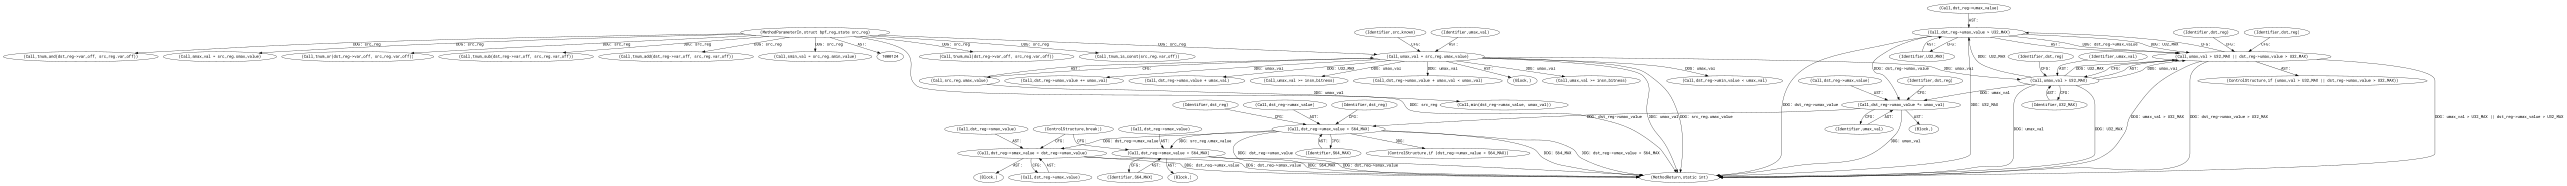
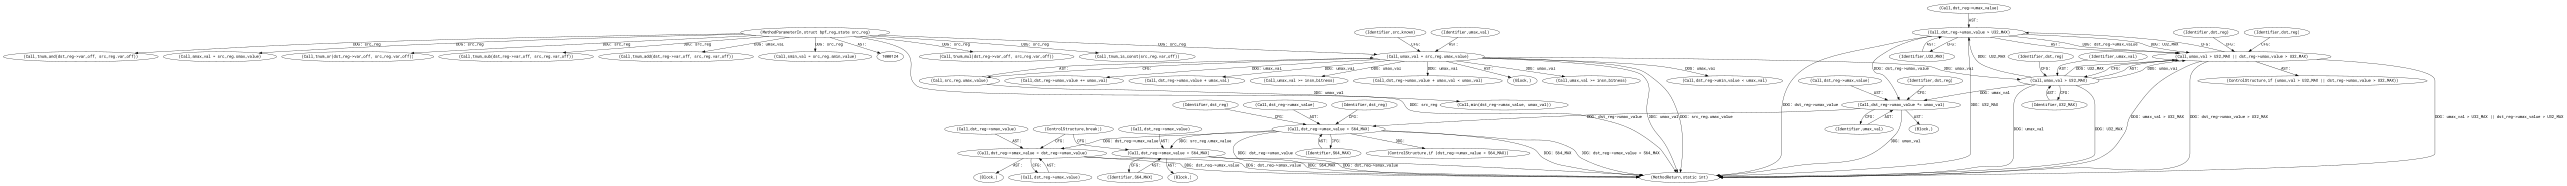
  digraph {
    fontname="Roboto Mono"
    node [fontname="Roboto Mono"]
    edge [fontname="Roboto Mono"]
    n1 [label="(Call,dst_reg->umax_value > U32_MAX)"]
    n2 [label="(Call,umax_val > U32_MAX || dst_reg->umax_value > U32_MAX)"]
    n3 [label="(Call,dst_reg->umax_value *= umax_val)"]
    n4 [label="(Identifier,U32_MAX)"]
    n5 [label="(MethodReturn,static int)"]
    n6 [label="(Call,umax_val > U32_MAX)"]
    n7 [label="(ControlStructure,if (umax_val > U32_MAX || dst_reg->umax_value > U32_MAX))"]
    n8 [label="(Call,dst_reg->umax_value > S64_MAX)"]
    n9 [label="(Block,)"]
    n10 [label="(Identifier,umax_val)"]
    n11 [label="(Identifier,U32_MAX)"]
    n12 [label="(Call,umax_val = src_reg.umax_value)"]
    n13 [label="(Call,dst_reg->umin_value < umax_val)"]
    n14 [label="(Call,src_reg.umax_value)"]
    n15 [label="(Call,dst_reg->umax_value += umax_val)"]
    n16 [label="(Call,dst_reg->umax_value + umax_val)"]
    n17 [label="(Call,umax_val >= insn_bitness)"]
    n18 [label="(Call,dst_reg->umax_value + umax_val < umax_val)"]
    n19 [label="(Block,)"]
    n20 [label="(Call,umax_val >= insn_bitness)"]
    n21 [label="(Call,min(dst_reg->umax_value, umax_val))"]
    n22 [label="(MethodParameterIn,struct bpf_reg_state src_reg)"]
    n23 [label="(Call,tnum_mul(dst_reg->var_off, src_reg.var_off))"]
    n24 [label="(Call,tnum_is_const(src_reg.var_off))"]
    n25 [label="(Call,tnum_and(dst_reg->var_off, src_reg.var_off))"]
    n26 [label="(Call,smax_val = src_reg.smax_value)"]
    n27 [label="(Call,tnum_or(dst_reg->var_off, src_reg.var_off))"]
    n28 [label="(Call,tnum_sub(dst_reg->var_off, src_reg.var_off))"]
    n29 [label="(Call,tnum_add(dst_reg->var_off, src_reg.var_off))"]
    n30 [label="(Call,smin_val = src_reg.smin_value)"]
    1000124
    n32 [label="(Call,dst_reg->smax_value = S64_MAX)"]
    n33 [label="(Call,dst_reg->smax_value = dst_reg->umax_value)"]
    n34 [label="(ControlStructure,if (dst_reg->umax_value > S64_MAX))"]
    n35 [label="(Identifier,S64_MAX)"]
    n36 [label="(Identifier,S64_MAX)"]
    n37 [label="(Block,)"]
    n38 [label="(Block,)"]
    n39 [label="(Call,dst_reg->umax_value)"]
    n40 [label="(Identifier,dst_reg)"]
    n41 [label="(Identifier,dst_reg)"]
    n42 [label="(ControlStructure,break;)"]
    n43 [label="(Identifier,dst_reg)"]
    n44 [label="(Call,dst_reg->umax_value)"]
    n45 [label="(Identifier,dst_reg)"]
    n46 [label="(Identifier,umax_val)"]
    n47 [label="(Identifier,dst_reg)"]
    n48 [label="(Identifier,src_known)"]
    n49 [label="(Call,dst_reg->umax_value)"]
    n50 [label="(Identifier,dst_reg)"]
    n51 [label="(Call,dst_reg->umax_value)"]
    n52 [label="(Call,dst_reg->smax_value)"]
    n53 [label="(Call,dst_reg->smax_value)"]
    n54 [label="(Identifier,umax_val)"]
    n1 -> n2 [label="AST: "]
    n1 -> n2 [label="DDG: dst_reg->umax_value"]
    n1 -> n2 [label="DDG: U32_MAX"]
    n1 -> n3 [label="DDG: dst_reg->umax_value"]
    n1 -> n4 [label="CFG: "]
    n1 -> n5 [label="DDG: dst_reg->umax_value"]
    n1 -> n5 [label="DDG: U32_MAX"]
    n2 -> n1 [label="CFG: "]
    n2 -> n5 [label="DDG: umax_val > U32_MAX"]
    n2 -> n5 [label="DDG: dst_reg->umax_value > U32_MAX"]
    n2 -> n5 [label="DDG: umax_val > U32_MAX || dst_reg->umax_value > U32_MAX"]
    n2 -> n6 [label="CFG: "]
    n2 -> n7 [label="AST: "]
    n3 -> n5 [label="DDG: umax_val"]
    n3 -> n8 [label="DDG: dst_reg->umax_value"]
    n3 -> n9 [label="AST: "]
    n3 -> n10 [label="CFG: "]
    n4 -> n1 [label="AST: "]
    n6 -> n1 [label="DDG: U32_MAX"]
    n6 -> n2 [label="AST: "]
    n6 -> n2 [label="DDG: umax_val"]
    n6 -> n2 [label="DDG: U32_MAX"]
    n6 -> n3 [label="DDG: umax_val"]
    n6 -> n5 [label="DDG: U32_MAX"]
    n6 -> n5 [label="DDG: umax_val"]
    n6 -> n11 [label="CFG: "]
    n8 -> n5 [label="DDG: S64_MAX"]
    n8 -> n5 [label="DDG: dst_reg->umax_value > S64_MAX"]
    n8 -> n5 [label="DDG: dst_reg->umax_value"]
    n8 -> n32 [label="DDG: src_reg.umax_value"]
    n8 -> n33 [label="DDG: dst_reg->umax_value"]
    n8 -> n34 [label="DDG: "]
    n8 -> n35 [label="CFG: "]
    n10 -> n3 [label="AST: "]
    n11 -> n6 [label="AST: "]
    n12 -> n5 [label="DDG: umax_val"]
    n12 -> n5 [label="DDG: src_reg.umax_value"]
    n12 -> n6 [label="DDG: umax_val"]
    n12 -> n13 [label="DDG: umax_val"]
    n12 -> n14 [label="CFG: "]
    n12 -> n15 [label="DDG: umax_val"]
-   n12 -> n16 [label="DDG: U32_MAX"]
+   n12 -> n16 [label="DDG: umax_val"]
    n12 -> n17 [label="DDG: umax_val"]
    n12 -> n18 [label="DDG: umax_val"]
    n12 -> n19 [label="AST: "]
    n12 -> n20 [label="DDG: umax_val"]
    n14 -> n12 [label="AST: "]
    n14 -> n21 [label="DDG: umax_val"]
    n22 -> n5 [label="DDG: src_reg"]
    n22 -> n12 [label="DDG: src_reg"]
    n22 -> n23 [label="DDG: src_reg"]
    n22 -> n24 [label="DDG: src_reg"]
    n22 -> n25 [label="DDG: src_reg"]
    n22 -> n26 [label="DDG: src_reg"]
    n22 -> n27 [label="DDG: src_reg"]
    n22 -> n28 [label="DDG: src_reg"]
-   n22 -> n29 [label="DDG: src_reg"]
+   n22 -> n29 [label="DDG: umax_val"]
    n22 -> n30 [label="DDG: src_reg"]
    n22 -> 1000124 [label="AST: "]
    n32 -> n5 [label="DDG: dst_reg->smax_value"]
    n32 -> n5 [label="DDG: S64_MAX"]
    n32 -> n36 [label="CFG: "]
    n32 -> n37 [label="AST: "]
    n33 -> n5 [label="DDG: dst_reg->smax_value"]
    n33 -> n5 [label="DDG: dst_reg->umax_value"]
    n33 -> n38 [label="AST: "]
    n33 -> n39 [label="CFG: "]
    n35 -> n8 [label="AST: "]
    n36 -> n32 [label="AST: "]
    n39 -> n33 [label="AST: "]
    n40 -> n8 [label="CFG: "]
    n41 -> n6 [label="CFG: "]
    n42 -> n32 [label="CFG: "]
    n42 -> n33 [label="CFG: "]
    n43 -> n2 [label="CFG: "]
    n44 -> n8 [label="AST: "]
    n45 -> n2 [label="CFG: "]
    n46 -> n6 [label="AST: "]
    n47 -> n3 [label="CFG: "]
    n48 -> n12 [label="CFG: "]
    n49 -> n3 [label="AST: "]
    n50 -> n8 [label="CFG: "]
    n51 -> n1 [label="AST: "]
    n52 -> n32 [label="AST: "]
    n53 -> n33 [label="AST: "]
    n54 -> n12 [label="AST: "]
  }
